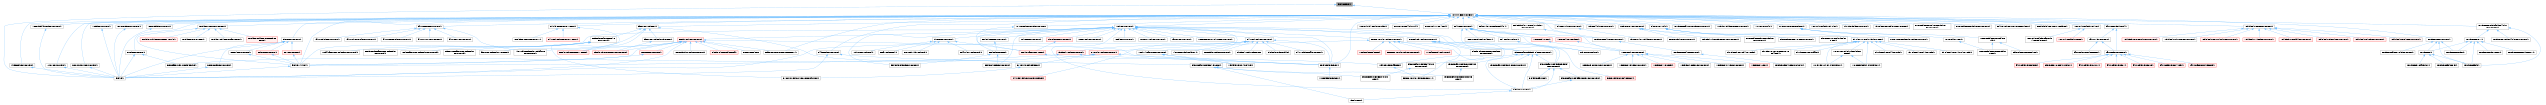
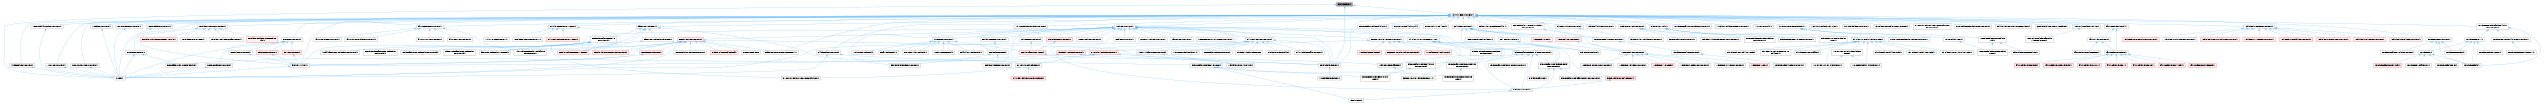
  digraph {
    node [color=grey40 fillcolor=white fontname=Helvetica fontsize=10 shape=box style=filled]
    edge [color=steelblue1 dir=back fontname=Helvetica fontsize=10 labelfontname=Helvetica labelfontsize=10 style=solid]
    n1 [color=gray40 fillcolor=grey60 fontcolor=black height=0.2 label="EngineStats.h" width=0.4]
-   n2 [height=0.2 label="Engine.h" width=0.4]
+   n2 [height=0.2 label="Types.h" width=0.4]
    n3 [height=0.2 label="EngineSharedPCH.h" width=0.4]
    n4 [height=0.2 label="PrimitiveComponent.h" width=0.4]
    n5 [height=0.2 label="UnrealEdSharedPCH.h" width=0.4]
-   n6 [height=0.2 label="ActorPrimitiveColorHandler.h" width=0.4]
+   n6 [height=0.2 label="ChaosDeformableCollisions.h" width=0.4]
    n7 [height=0.2 label="ArrowComponent.h" width=0.4]
    n8 [height=0.2 label="AsyncRegisterLevelContext.cpp" width=0.4]
    n9 [height=0.2 label="BakedShallowWaterSimulation\lComponent.h" width=0.4]
    n10 [height=0.2 label="BillboardComponent.h" width=0.4]
    n11 [height=0.2 label="BrushComponent.h" width=0.4]
    n12 [height=0.2 label="ClusterUnionComponent.h" width=0.4]
    n13 [height=0.2 label="ComponentCollisionUtil.h" width=0.4]
    n14 [height=0.2 label="CustomPhysXPayload.h" width=0.4]
    n15 [height=0.2 label="DebugDrawComponent.h" width=0.4]
    n16 [height=0.2 label="DrawFrustumComponent.h" width=0.4]
    n17 [height=0.2 label="EditorComponentSourceFactory.h" width=0.4]
    n18 [height=0.2 label="EditorViewportSelectability.h" width=0.4]
    n19 [height=0.2 label="EngineMinimal.h" width=0.4]
    n20 [height=0.2 label="FloorQueryUtils.h" width=0.4]
    n21 [height=0.2 label="GeometrySelector.h" width=0.4]
    n22 [height=0.2 label="GizmoBaseComponent.h" width=0.4]
    n23 [height=0.2 label="GizmoRenderingUtil.h" width=0.4]
    n24 [height=0.2 label="ISMComponentDescriptor.h" width=0.4]
    n25 [height=0.2 label="LakeCollisionComponent.h" width=0.4]
    n26 [height=0.2 label="LandscapeComponent.h" width=0.4]
    n27 [height=0.2 label="LandscapeGizmoRenderComponent.h" width=0.4]
    n28 [height=0.2 label="LandscapeHeightfieldCollision\lComponent.h" width=0.4]
    n29 [height=0.2 label="LandscapeSplinesComponent.h" width=0.4]
    n30 [height=0.2 label="LineBatchComponent.h" width=0.4]
    n31 [height=0.2 label="MaterialBillboardComponent.h" width=0.4]
    n32 [height=0.2 label="MeshComponent.h" width=0.4]
    n33 [height=0.2 label="ModelComponent.h" width=0.4]
    n34 [height=0.2 label="ModularVehicleBaseComponent.h" width=0.4]
    n35 [height=0.2 label="MovementUtils.h" width=0.4]
    n36 [height=0.2 label="NetworkPredictionDriver.h" width=0.4]
    n37 [height=0.2 label="NetworkPredictionPhysics.h" width=0.4]
    n38 [height=0.2 label="ParticleSystemComponent.h" width=0.4]
    n39 [height=0.2 label="PhysicsFieldComponent.h" width=0.4]
    n40 [height=0.2 label="PrimitiveSceneProxyDesc.h" width=0.4]
    n41 [height=0.2 label="ShapeComponent.h" width=0.4]
    n42 [height=0.2 label="SimpleStreamableAssetManager.h" width=0.4]
-   n43 [height=0.2 label="SmartObjectContainerRendering\lComponent.h" width=0.4]
+   n43 [height=0.2 label="DynamicMeshPolygroupTransformer\lComponent.h" width=0.4]
    n44 [height=0.2 label="SmartObjectRenderingComponent.h" width=0.4]
    n45 [height=0.2 label="SplineComponent.h" width=0.4]
    n46 [height=0.2 label="SplineMeshComponentDescriptor.h" width=0.4]
    n47 [height=0.2 label="StaticLightingSystemInterface.h" width=0.4]
    n48 [height=0.2 label="TextRenderComponent.h" width=0.4]
    n49 [height=0.2 label="VectorFieldComponent.h" width=0.4]
    n50 [height=0.2 label="VehicleSimBaseComponent.h" width=0.4]
    n51 [height=0.2 label="WaterBodyComponent.h" width=0.4]
    n52 [height=0.2 label="ChaosDeformableSolverActor.h" width=0.4]
    n53 [height=0.2 label="SceneGeometrySpatialCache.h" width=0.4]
    n54 [height=0.2 label="ClusterUnionVehicleComponent.h" width=0.4]
    n55 [height=0.2 label="EQSRenderingComponent.h" width=0.4]
    n56 [height=0.2 label="PathedPhysicsDebugDrawComponent.h" width=0.4]
    n57 [height=0.2 label="SmartObjectDebugRendering\lComponent.h" width=0.4]
    n58 [height=0.2 label="ChaosCharacterMoverComponent.h" width=0.4]
-   n59 [height=0.2 label="CharacterMoverSimulation\lTypes.h" width=0.4]
+   n59 [height=0.2 label="CharacterMoverSimulation\lActor.h" width=0.4]
    n60 [height=0.2 label="PhysicsMoverSimulationTypes.h" width=0.4]
    n61 [height=0.2 label="DynamicMeshPolygroupTransformer.h" width=0.4]
    n62 [height=0.2 label="DynamicMeshSelector.h" width=0.4]
    n63 [height=0.2 label="GeometrySelectionChanges.h" width=0.4]
    n64 [height=0.2 label="GeometrySelectionManager.h" width=0.4]
    n65 [height=0.2 label="SelectionEditInteractive\lCommand.h" width=0.4]
    n66 [height=0.2 label="GizmoArrowComponent.h" width=0.4]
    n67 [height=0.2 label="GizmoBoxComponent.h" width=0.4]
    n68 [height=0.2 label="GizmoCircleComponent.h" width=0.4]
    n69 [height=0.2 label="GizmoLineHandleComponent.h" width=0.4]
-   n70 [height=0.2 label="GizmoRectangleComponent.h" width=0.4]
    n71 [height=0.2 label="ViewAdjustedStaticMeshGizmo\lComponent.h" width=0.4]
    n72 [height=0.2 label="GizmoElementBase.h" width=0.4]
    n73 [height=0.2 label="GizmoViewContext.h" width=0.4]
    n74 [height=0.2 label="HLODInstancedStaticMeshComponent.h" width=0.4]
    n75 [height=0.2 label="ISMPartitionActor.h" width=0.4]
    n76 [height=0.2 label="InstancedPlacementClient\lInfo.h" width=0.4]
    n77 [height=0.2 label="Landscape.h" width=0.4]
    n78 [height=0.2 label="LandscapeEdit.h" width=0.4]
    n79 [height=0.2 label="LandscapeGrassWeightExporter.h" width=0.4]
    n80 [height=0.2 label="LandscapeRender.h" width=0.4]
    n81 [height=0.2 label="LandscapeMeshCollisionComponent.h" width=0.4]
    n82 [height=0.2 label="LandscapeProxy.h" width=0.4]
    n83 [height=0.2 label="LandscapeSplineSegment.h" width=0.4]
    n84 [height=0.2 label="BaseDynamicMeshComponent.h" width=0.4]
    n85 [height=0.2 label="BasicElementSet.h" width=0.4]
    n86 [height=0.2 label="BasicLineSetComponent.h" width=0.4]
    n87 [height=0.2 label="BasicPointSetComponent.h" width=0.4]
    n88 [height=0.2 label="BasicTriangleSetComponent.h" width=0.4]
    n89 [height=0.2 label="CableComponent.h" width=0.4]
    n90 [height=0.2 label="ChaosDeformablePhysicsComponent.h" width=0.4]
    n91 [height=0.2 label="ChaosDeformableTetrahedral\lComponent.h" width=0.4]
    n92 [height=0.2 label="FleshComponent.h" width=0.4]
    n93 [height=0.2 label="CustomMeshComponent.h" width=0.4]
    n94 [height=0.2 label="GroomComponent.h" width=0.4]
    n95 [height=0.2 label="HeterogeneousVolumeComponent.h" width=0.4]
    n96 [height=0.2 label="LineSetComponent.h" width=0.4]
    n97 [height=0.2 label="MeshWireframeComponent.h" width=0.4]
    n98 [height=0.2 label="PointSetComponent.h" width=0.4]
-   n99 [height=0.2 label="ProceduralMeshComponent.h" width=0.4]
+   n99 [height=0.2 label="PhysicsMoverManagerAsync.h" width=0.4]
    n100 [height=0.2 label="SkinnedMeshComponent.h" width=0.4]
    n101 [color=red fillcolor="#FFF0F0" height=0.2 label="StaticMeshComponent.h" width=0.4]
    n102 [color=red fillcolor="#FFF0F0" height=0.2 label="TriangleSetComponent.h" width=0.4]
    n103 [height=0.2 label="WaterMeshComponent.h" width=0.4]
    n104 [height=0.2 label="NetworkPredictionGeneric\lKinematicActor.h" width=0.4]
-   n105 [color=red fillcolor="#FFF0F0" height=0.2 label="NetworkPredictionTrace.h" width=0.4]
    n106 [height=0.2 label="ParticleEventManager.h" width=0.4]
    n107 [height=0.2 label="ParticleModuleEventGenerator.h" width=0.4]
-   n108 [color=red fillcolor="#FFF0F0" height=0.2 label="ParticleModuleEventReceiver\lBase.h" width=0.4]
+   n108 [color=red fillcolor="#FFF0F0" height=0.2 label="ParticleModuleEventReceiver\lInfo.h" width=0.4]
    n109 [color=red fillcolor="#FFF0F0" height=0.2 label="ParticleModuleParameterDynamic.h" width=0.4]
    n110 [color=red fillcolor="#FFF0F0" height=0.2 label="StaticMeshSceneProxyDesc.h" width=0.4]
+   n111 [height=0.2 label="AnimNextDebugDraw.h" width=0.4]
    n112 [height=0.2 label="ParticleSystemSceneProxy.h" width=0.4]
    n113 [color=red fillcolor="#FFF0F0" height=0.2 label="SkinnedMeshSceneProxyDesc.h" width=0.4]
    n114 [color=red fillcolor="#FFF0F0" height=0.2 label="BoxComponent.h" width=0.4]
    n115 [height=0.2 label="CapsuleComponent.h" width=0.4]
    n116 [height=0.2 label="PostProcessComponent.h" width=0.4]
    n117 [color=red fillcolor="#FFF0F0" height=0.2 label="SphereComponent.h" width=0.4]
    n118 [color=red fillcolor="#FFF0F0" height=0.2 label="BaseMeshFromSplinesTool.h" width=0.4]
    n119 [height=0.2 label="PolyPathFunctions.h" width=0.4]
    n120 [height=0.2 label="PolygonFunctions.h" width=0.4]
    n121 [height=0.2 label="VPCameraBlueprintLibrary.h" width=0.4]
    n122 [color=red fillcolor="#FFF0F0" height=0.2 label="WaterBodyTypes.h" width=0.4]
    n123 [color=red fillcolor="#FFF0F0" height=0.2 label="WaterSplineMetadata.h" width=0.4]
    n124 [color=red fillcolor="#FFF0F0" height=0.2 label="VehicleSimAerofoilComponent.h" width=0.4]
    n125 [color=red fillcolor="#FFF0F0" height=0.2 label="VehicleSimChassisComponent.h" width=0.4]
    n126 [color=red fillcolor="#FFF0F0" height=0.2 label="VehicleSimClutchComponent.h" width=0.4]
    n127 [fillcolor="#FFF0F0" height=0.2 label="VehicleSimEngineComponent.h" width=0.4]
    n128 [color=red fillcolor="#FFF0F0" height=0.2 label="VehicleSimSuspensionComponent.h" width=0.4]
    n129 [height=0.2 label="VehicleSimThrusterComponent.h" width=0.4]
    n130 [color=red fillcolor="#FFF0F0" height=0.2 label="VehicleSimTransmissionComponent.h" width=0.4]
    n131 [color=red fillcolor="#FFF0F0" height=0.2 label="VehicleSimWheelComponent.h" width=0.4]
    n132 [color=red fillcolor="#FFF0F0" height=0.2 label="WaterBodyActor.h" width=0.4]
    n133 [height=0.2 label="WaterBodyCustomComponent.h" width=0.4]
    n134 [height=0.2 label="WaterBodyLakeComponent.h" width=0.4]
    n135 [color=red fillcolor="#FFF0F0" height=0.2 label="WaterBodyManager.h" width=0.4]
    n136 [height=0.2 label="WaterBodyOceanComponent.h" width=0.4]
    n137 [height=0.2 label="WaterBodyRiverComponent.h" width=0.4]
    n138 [height=0.2 label="ChaosDeformableCollisions\lActor.h" width=0.4]
    n139 [height=0.2 label="ChaosDeformableConstraints\lActor.h" width=0.4]
    n140 [height=0.2 label="FleshActor.h" width=0.4]
    n141 [height=0.2 label="MoverNetworkPhysicsLiaison.h" width=0.4]
    n142 [height=0.2 label="MoverNetworkPhysicsLiaison\lBase.h" width=0.4]
    n143 [height=0.2 label="MoverPathedPhysicsLiaison.h" width=0.4]
    n144 [height=0.2 label="PhysicsDrivenFallingMode.h" width=0.4]
    n145 [height=0.2 label="PhysicsDrivenFlyingMode.h" width=0.4]
    n146 [height=0.2 label="PhysicsDrivenSwimmingMode.h" width=0.4]
    n147 [height=0.2 label="PhysicsDrivenWalkingMode.h" width=0.4]
    n148 [height=0.2 label="PhysicsMoverManagerAsync\lCallback.h" width=0.4]
    n149 [height=0.2 label="PhysicsStanceModifier.h" width=0.4]
    n150 [height=0.2 label="DeleteGeometrySelectionCommand.h" width=0.4]
    n151 [height=0.2 label="DisconnectGeometrySelection\lCommand.h" width=0.4]
    n152 [height=0.2 label="ModifyGeometrySelectionCommand.h" width=0.4]
    n153 [height=0.2 label="RetriangulateGeometrySelection\lCommand.h" width=0.4]
    n154 [color=red fillcolor="#FFF0F0" height=0.2 label="GizmoElementArrow.h" width=0.4]
    n155 [color=red fillcolor="#FFF0F0" height=0.2 label="GizmoElementBox.h" width=0.4]
    n156 [color=red fillcolor="#FFF0F0" height=0.2 label="GizmoElementCone.h" width=0.4]
    n157 [color=red fillcolor="#FFF0F0" height=0.2 label="GizmoElementCylinder.h" width=0.4]
    n158 [color=red fillcolor="#FFF0F0" height=0.2 label="GizmoElementLineBase.h" width=0.4]
    n159 [color=red fillcolor="#FFF0F0" height=0.2 label="GizmoElementSphere.h" width=0.4]
-   n160 [color=red fillcolor="#FFF0F0" height=0.2 label="CharacterMoverSimulation.h" width=0.4]
+   n160 [color=red fillcolor="#FFF0F0" height=0.2 label="GizmoElementTriangleList.h" width=0.4]
    n161 [height=0.2 label="GizmoElementHitTargets.h" width=0.4]
    n162 [height=0.2 label="InstancedPlacementPartition\lActor.h" width=0.4]
    n163 [height=0.2 label="EditorPlacementSettings.h" width=0.4]
    n164 [height=0.2 label="LandscapeEditLayer.h" width=0.4]
+   n165 [color=red fillcolor="#FFF0F0" height=0.2 label="LandscapeEditorServices.h" width=0.4]
    n166 [height=0.2 label="LandscapeNotification.h" width=0.4]
    n167 [height=0.2 label="LandscapeStreamingProxy.h" width=0.4]
    n168 [height=0.2 label="LandscapeSubsystem.h" width=0.4]
    n169 [height=0.2 label="LandscapeSplineControlPoint.h" width=0.4]
    n170 [height=0.2 label="BaseDynamicMeshSceneProxy.h" width=0.4]
    n171 [color=red fillcolor="#FFF0F0" height=0.2 label="DynamicMeshComponent.h" width=0.4]
    n172 [height=0.2 label="MeshRenderBufferSet.h" width=0.4]
    n173 [color=red fillcolor="#FFF0F0" height=0.2 label="MeshSculptToolBase.h" width=0.4]
    n174 [color=red fillcolor="#FFF0F0" height=0.2 label="OctreeDynamicMeshComponent.h" width=0.4]
    n175 [color=red fillcolor="#FFF0F0" height=0.2 label="UVEditorToolMeshInput.h" width=0.4]
    n176 [height=0.2 label="ChaosDeformableCollisions\lComponent.h" width=0.4]
    n177 [height=0.2 label="ChaosDeformableConstraints\lComponent.h" width=0.4]
    n178 [height=0.2 label="ChaosDeformableSolverComponent.h" width=0.4]
    n179 [height=0.2 label="ChaosDeformableGameplayComponent.h" width=0.4]
    n180 [height=0.2 label="DIFleshDeformer.h" width=0.4]
    n181 [height=0.2 label="CSGMeshesTool.h" width=0.4]
    n182 [height=0.2 label="CutMeshWithMeshTool.h" width=0.4]
+   n183 [height=0.2 label="MeshInspectorTool.h" width=0.4]
    n184 [color=red fillcolor="#FFF0F0" height=0.2 label="PreviewGeometryActor.h" width=0.4]
    n185 [height=0.2 label="SelfUnionMeshesTool.h" width=0.4]
    n186 [height=0.2 label="VolumeToMeshTool.h" width=0.4]
    n187 [height=0.2 label="MeshElementsVisualizer.h" width=0.4]
    n188 [height=0.2 label="DisplayClusterStageIsosphere\lComponent.h" width=0.4]
    n189 [height=0.2 label="KismetRenderingLibrary.h" width=0.4]
    n190 [height=0.2 label="PoseableMeshComponent.h" width=0.4]
    n191 [color=red fillcolor="#FFF0F0" height=0.2 label="SkeletalMeshComponent.h" width=0.4]
    n192 [height=0.2 label="SkeletalMeshUpdate.cpp" width=0.4]
    n193 [height=0.2 label="SkeletalRenderPublic.h" width=0.4]
    n194 [height=0.2 label="SkinWeightProfileManager.h" width=0.4]
    n195 [color=red fillcolor="#FFF0F0" height=0.2 label="SkinnedMeshComponentHelper.h" width=0.4]
    n196 [color=red fillcolor="#FFF0F0" height=0.2 label="CameraComponent.h" width=0.4]
    n197 [height=0.2 label="ControlPointMeshComponent.h" width=0.4]
    n198 [color=red fillcolor="#FFF0F0" height=0.2 label="DisplayClusterObjectRef.h" width=0.4]
    n199 [color=red fillcolor="#FFF0F0" height=0.2 label="DisplayClusterScreenComponent.h" width=0.4]
    n200 [height=0.2 label="FractureTool.cpp" width=0.4]
    n1 -> n2
-   n97 -> n3
+   n1 -> n3
    n1 -> n4
    n3 -> n5
    n4 -> n3
    n4 -> n6
    n4 -> n7
    n4 -> n8
    n4 -> n9
    n4 -> n10
    n4 -> n11
    n4 -> n12
    n4 -> n13
    n4 -> n14
    n4 -> n15
    n4 -> n16
    n4 -> n17
    n4 -> n18
    n4 -> n19
    n4 -> n20
    n4 -> n21
    n4 -> n22
    n4 -> n23
    n4 -> n24
    n4 -> n25
    n4 -> n26
    n4 -> n27
    n4 -> n28
    n4 -> n29
    n4 -> n30
    n4 -> n31
    n4 -> n32
    n4 -> n33
    n4 -> n34
    n4 -> n35
    n4 -> n36
    n4 -> n37
    n4 -> n38
    n4 -> n39
    n4 -> n40
    n4 -> n41
    n4 -> n42
    n4 -> n43
    n4 -> n44
    n4 -> n45
    n4 -> n46
    n4 -> n47
    n4 -> n48
    n4 -> n49
    n4 -> n50
    n7 -> n2
    n9 -> n51
    n10 -> n2
    n10 -> n52
    n11 -> n2
    n11 -> n53
    n12 -> n54
    n15 -> n55
    n15 -> n56
    n15 -> n57
    n16 -> n2
    n19 -> n2
    n20 -> n58
    n20 -> n59
    n20 -> n60
    n21 -> n61
    n21 -> n62
    n21 -> n63
    n21 -> n64
    n21 -> n65
    n22 -> n66
    n22 -> n67
    n22 -> n68
    n22 -> n69
-   n22 -> n70
    n22 -> n71
    n23 -> n72
    n23 -> n73
    n24 -> n74
    n24 -> n75
    n24 -> n76
    n26 -> n77
    n26 -> n78
    n26 -> n79
    n26 -> n80
    n28 -> n78
    n28 -> n81
    n28 -> n82
    n29 -> n83
    n30 -> n2
    n31 -> n2
    n32 -> n3
    n32 -> n19
    n32 -> n84
    n32 -> n85
    n32 -> n86
    n32 -> n87
    n32 -> n88
    n32 -> n89
    n32 -> n90
    n32 -> n91
    n32 -> n92
    n32 -> n93
    n32 -> n94
    n32 -> n95
    n32 -> n96
    n32 -> n97
    n32 -> n98
    n32 -> n99
    n32 -> n100
    n32 -> n101
    n32 -> n102
    n32 -> n103
    n33 -> n2
    n36 -> n104
-   n36 -> n105
    n38 -> n19
    n38 -> n106
    n38 -> n107
    n38 -> n108
    n38 -> n109
    n40 -> n110
+   n40 -> n111
    n40 -> n112
    n40 -> n113
    n41 -> n2
    n41 -> n114
    n41 -> n115
    n41 -> n116
    n41 -> n117
    n45 -> n29
    n45 -> n118
    n45 -> n119
    n45 -> n120
    n45 -> n121
    n45 -> n122
    n45 -> n123
    n48 -> n2
    n49 -> n2
    n50 -> n124
    n50 -> n125
    n50 -> n126
    n50 -> n127
    n50 -> n128
    n50 -> n129
    n50 -> n130
    n50 -> n131
    n51 -> n132
    n51 -> n133
    n51 -> n134
    n51 -> n135
    n51 -> n136
    n51 -> n137
    n52 -> n138
    n52 -> n139
    n52 -> n140
    n60 -> n141
    n60 -> n142
    n60 -> n143
    n60 -> n144
    n60 -> n145
    n60 -> n146
    n60 -> n147
    n60 -> n148
    n60 -> n149
    n62 -> n61
-   n63 -> n199
+   n63 -> n64
    n65 -> n150
    n65 -> n151
    n65 -> n152
    n65 -> n153
    n72 -> n154
    n72 -> n155
    n72 -> n156
    n72 -> n157
    n72 -> n158
    n72 -> n159
    n72 -> n160
    n73 -> n72
    n73 -> n161
    n75 -> n162
    n76 -> n162
    n76 -> n163
    n77 -> n78
    n77 -> n164
+   n77 -> n165
    n77 -> n166
    n82 -> n77
    n82 -> n78
    n82 -> n80
-   n82 -> n167
+   n81 -> n167
    n82 -> n168
    n83 -> n169
    n84 -> n170
    n84 -> n171
    n84 -> n172
    n84 -> n173
    n84 -> n174
    n84 -> n175
    n85 -> n87
    n85 -> n88
    n86 -> n85
    n90 -> n91
    n90 -> n92
    n90 -> n176
    n90 -> n177
    n90 -> n178
    n91 -> n92
    n91 -> n179
    n91 -> n180
    n92 -> n140
    n96 -> n181
    n96 -> n182
+   n96 -> n183
    n96 -> n184
    n96 -> n185
    n96 -> n186
    n97 -> n187
-   n8 -> n184
+   n98 -> n184
    n99 -> n90
    n99 -> n91
    n99 -> n92
    n99 -> n188
    n100 -> n2
    n100 -> n3
    n100 -> n189
    n100 -> n190
    n100 -> n191
    n100 -> n192
    n100 -> n193
    n100 -> n194
-   n100 -> n195
+   n62 -> n195
    n101 -> n2
    n101 -> n3
    n101 -> n17
    n101 -> n19
    n101 -> n71
    n101 -> n110
    n101 -> n196
    n101 -> n197
    n101 -> n198
    n101 -> n199
    n101 -> n200
    n102 -> n184
    n114 -> n19
    n115 -> n19
    n116 -> n2
    n117 -> n19
    n119 -> n120
    n122 -> n51
    n123 -> n51
    n142 -> n141
    n142 -> n143
    n171 -> n53
    n171 -> n62
    n171 -> n172
    n172 -> n170
    n176 -> n138
    n177 -> n139
-   n179 -> n92
+   n118 -> n92
    n184 -> n187
    n191 -> n3
    n191 -> n19
    n196 -> n19
  }
